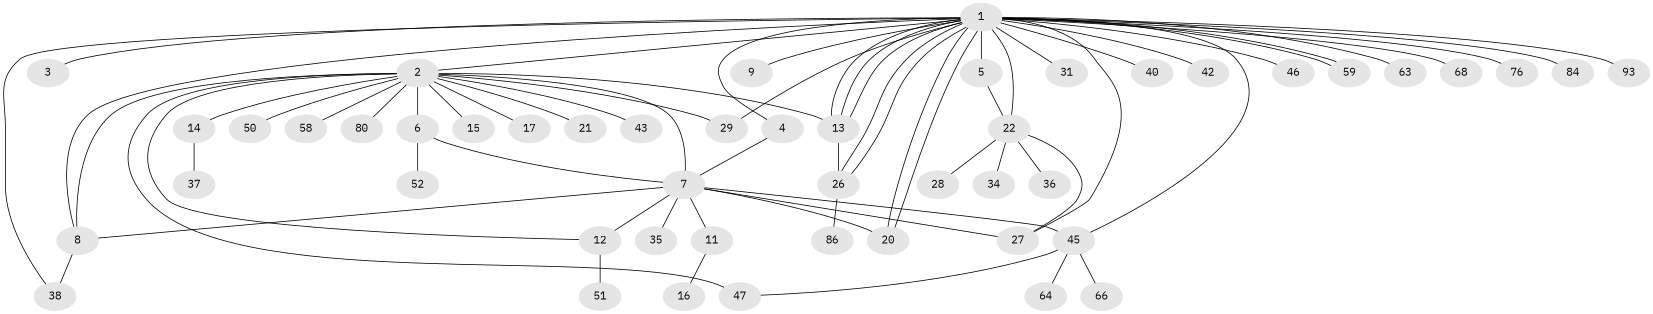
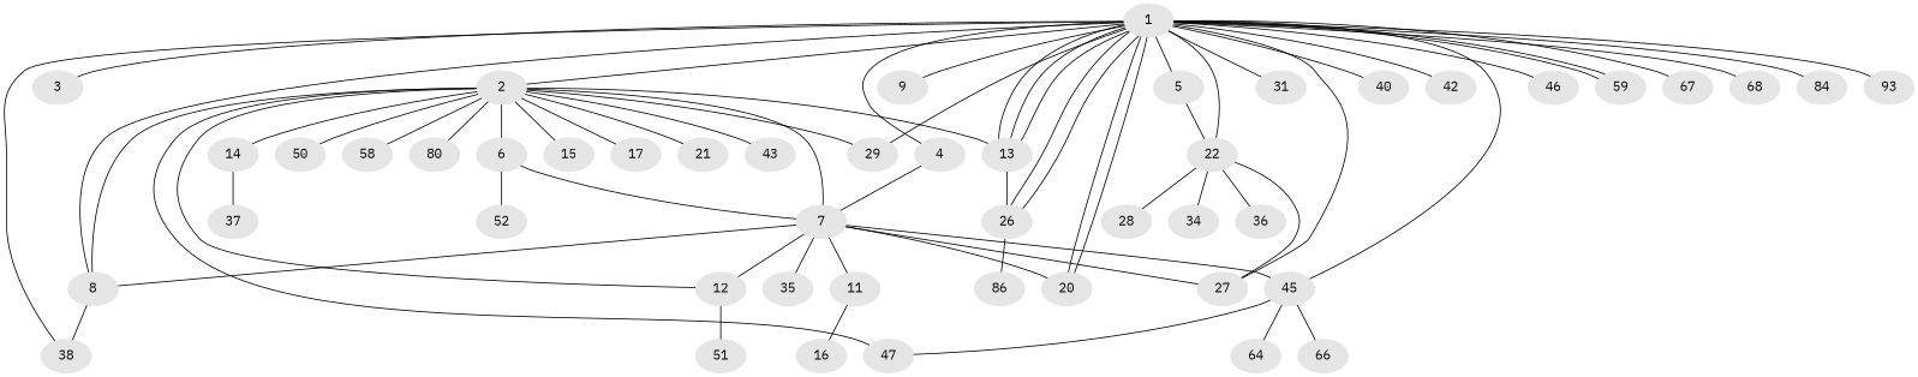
  graph {
    fontname="IBM Plex Mono"
    node [color=gray90 fontname="IBM Plex Mono" style=filled]
    edge [fontname="IBM Plex Mono"]
    1
    2
    3
    4
    5
    8 [super="+19"]
    9
    13 [super="+97+48"]
    20
    22
    26 [super="+44"]
    27 [super="+60"]
    29
    31
    38
    40 [super="+91"]
    42
    45 [super="+67+56"]
    46 [super="+75"]
    59
-   63
+   63 [label=67]
    68 [super="+92"]
-   76
    84
    93
    7 [super="+24+10+83+90+95+18+49"]
    6
    12 [super="+89+85+57+32"]
    14 [super="+62"]
    15 [super="+61"]
    17 [super="+41+33"]
    21
    43
    47 [super="+69+98"]
    50
    58
    80
    11
    35 [super="+72"]
    28
    34
    36 [super="+88"]
    86
    64
    66 [super="+78+87"]
    52
    51
    37 [super="+55"]
    16
    1 -- 2
    1 -- 3
    1 -- 4
    1 -- 5
    1 -- 8
    1 -- 9
    1 -- 13
    1 -- 13
    1 -- 13
    1 -- 20
    1 -- 20
    1 -- 22
    1 -- 26
    1 -- 26
    1 -- 27
    1 -- 29
    1 -- 31
    1 -- 38
    1 -- 40
    1 -- 42
    1 -- 45
    1 -- 46
    1 -- 59
    1 -- 59
    1 -- 63
    1 -- 68
-   1 -- 76
    1 -- 84
    1 -- 93
    2 -- 8
    2 -- 13
    2 -- 29
    2 -- 7
    2 -- 6
    2 -- 12
    2 -- 14
    2 -- 15
    2 -- 17
    2 -- 21
    2 -- 43
    2 -- 47 [weight=2]
    2 -- 50
    2 -- 58
    2 -- 80
    4 -- 7
    5 -- 22
    8 -- 38
    13 -- 26
    22 -- 27
    22 -- 28
    22 -- 34
    22 -- 36
    26 -- 86
    45 -- 47
    45 -- 64
    45 -- 66
    7 -- 8
    7 -- 20
    7 -- 27
    7 -- 45
    7 -- 12 [weight=2]
    7 -- 11
    7 -- 35
    6 -- 7
    6 -- 52
    12 -- 51
    14 -- 37
    11 -- 16
  }
